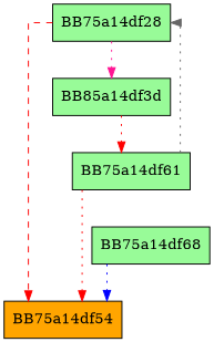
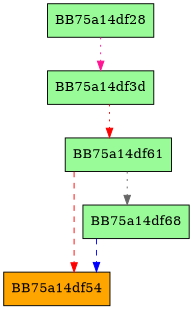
  digraph {
    splines=ortho
    node [fillcolor=palegreen shape=box style=filled]
    edge [color=red style=dashed]
    BB75a14df54 [fillcolor=orange]
    BB75a14df28
-   BB75a14df3d [label=BB85a14df3d]
+   BB75a14df3d
    BB75a14df61
    BB75a14df68
-   BB75a14df28 -> BB75a14df54
    BB75a14df28 -> BB75a14df3d [color=deeppink style=dotted]
    BB75a14df3d -> BB75a14df61 [style=dotted]
-   BB75a14df61 -> BB75a14df54 [style=dotted]
-   BB75a14df61 -> BB75a14df28 [color=gray40 style=dotted]
-   BB75a14df68 -> BB75a14df54 [color=blue style=dotted]
+   BB75a14df61 -> BB75a14df54
+   BB75a14df61 -> BB75a14df68 [color=gray40 style=dotted]
+   BB75a14df68 -> BB75a14df54 [color=blue]
  }
